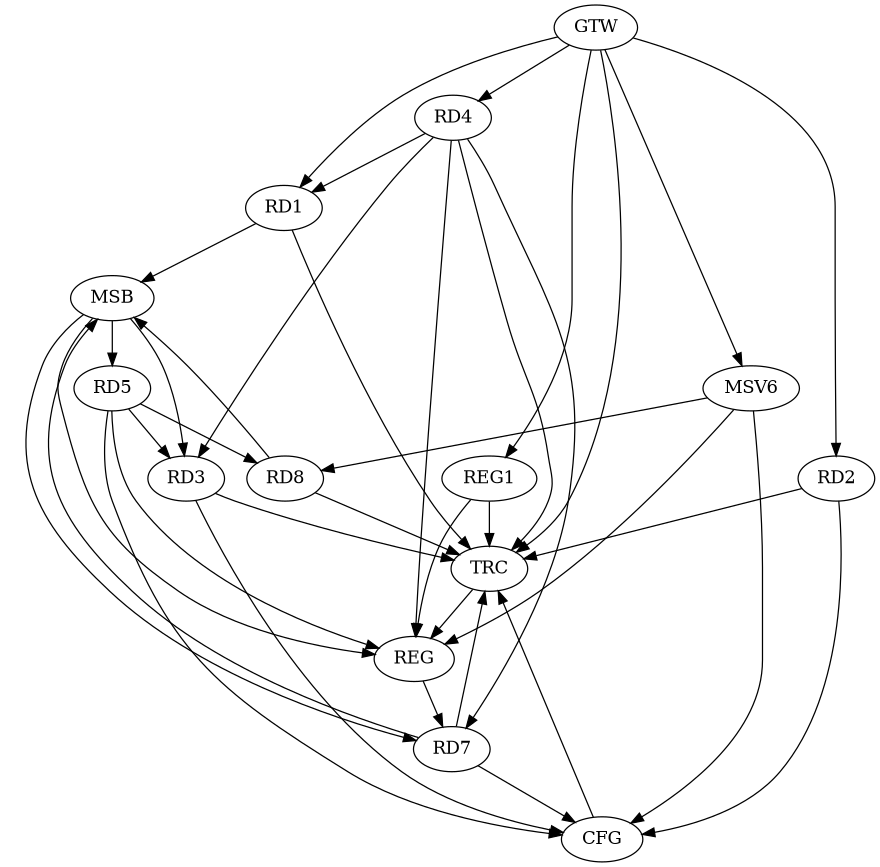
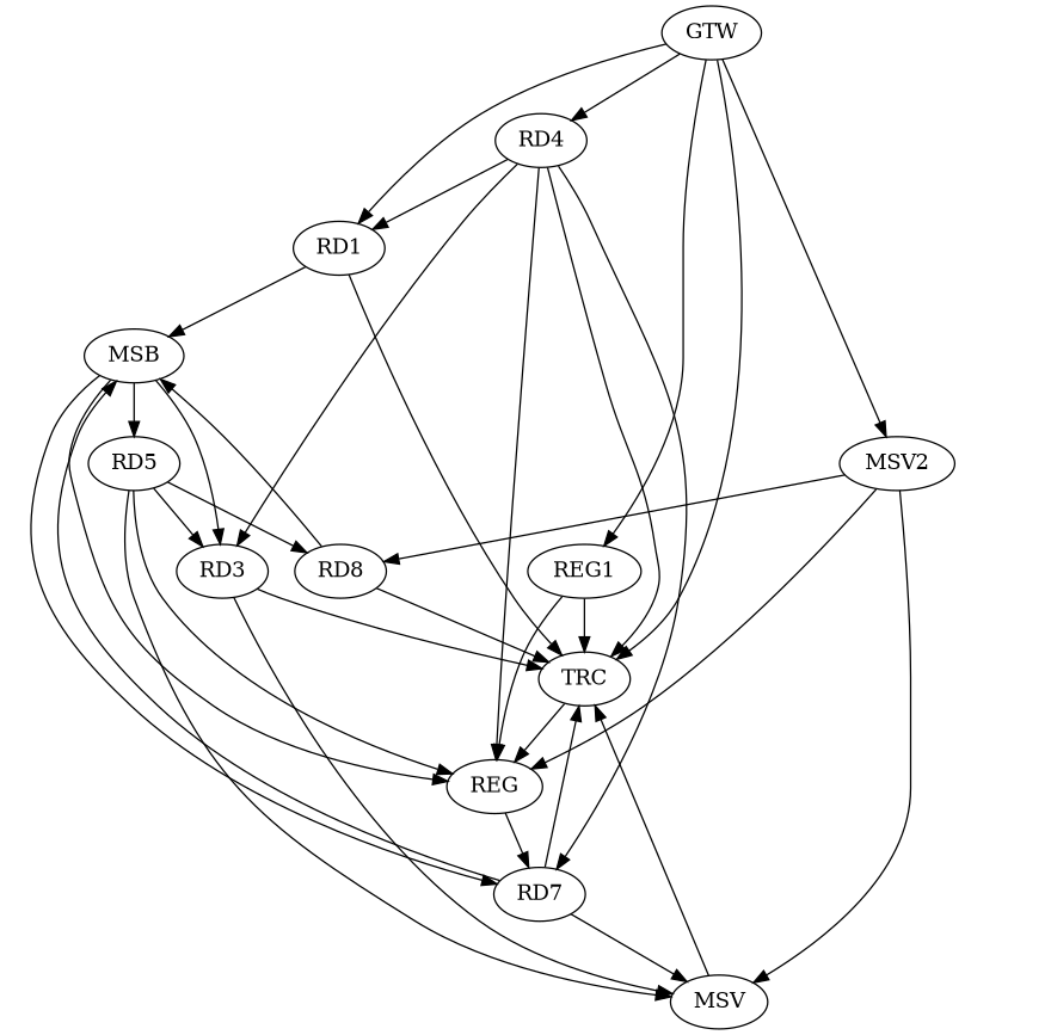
  strict digraph {
    n1 [label=RD1]
    n2 [label=MSB]
    n3 [label=TRC]
    n4 [label=RD3]
    n5 [label=RD7]
    n6 [label=REG]
    n7 [label=RD5]
-   n8 [label=RD2]
-   n9 [label=CFG]
+   n9 [label=MSV]
    n10 [label=RD4]
    n11 [label=RD8]
    n12 [label=GTW]
    n13 [label=REG1]
-   n14 [label=MSV6]
+   n14 [label=MSV2]
    n1 -> n2
    n1 -> n3
    n2 -> n4
    n2 -> n5
    n2 -> n6
    n2 -> n7
    n3 -> n6
    n4 -> n3
    n4 -> n9
    n5 -> n2
    n5 -> n3
    n5 -> n9
    n6 -> n5
    n7 -> n4
    n7 -> n6
    n7 -> n9
    n7 -> n11
-   n8 -> n3
-   n8 -> n9
    n9 -> n3
    n10 -> n1
    n10 -> n3
    n10 -> n4
    n10 -> n5
    n10 -> n6
    n11 -> n2
    n11 -> n3
    n12 -> n1
    n12 -> n3
-   n12 -> n8
    n12 -> n10
    n12 -> n13
    n12 -> n14
    n13 -> n3
    n13 -> n6
    n14 -> n6
    n14 -> n9
    n14 -> n11
  }
